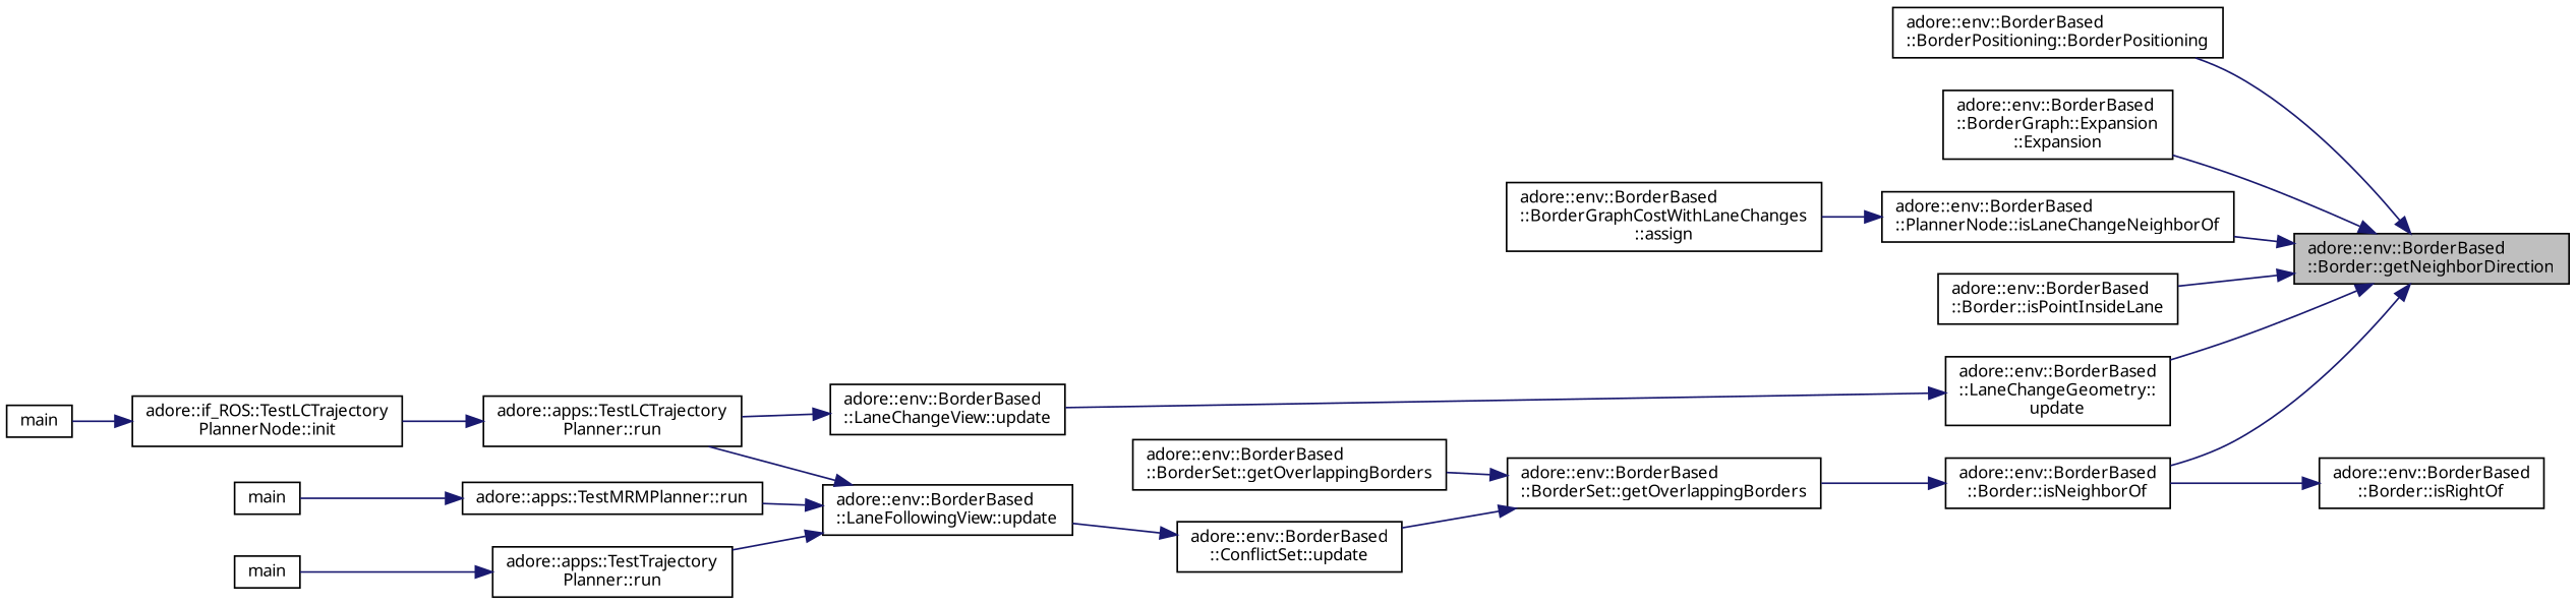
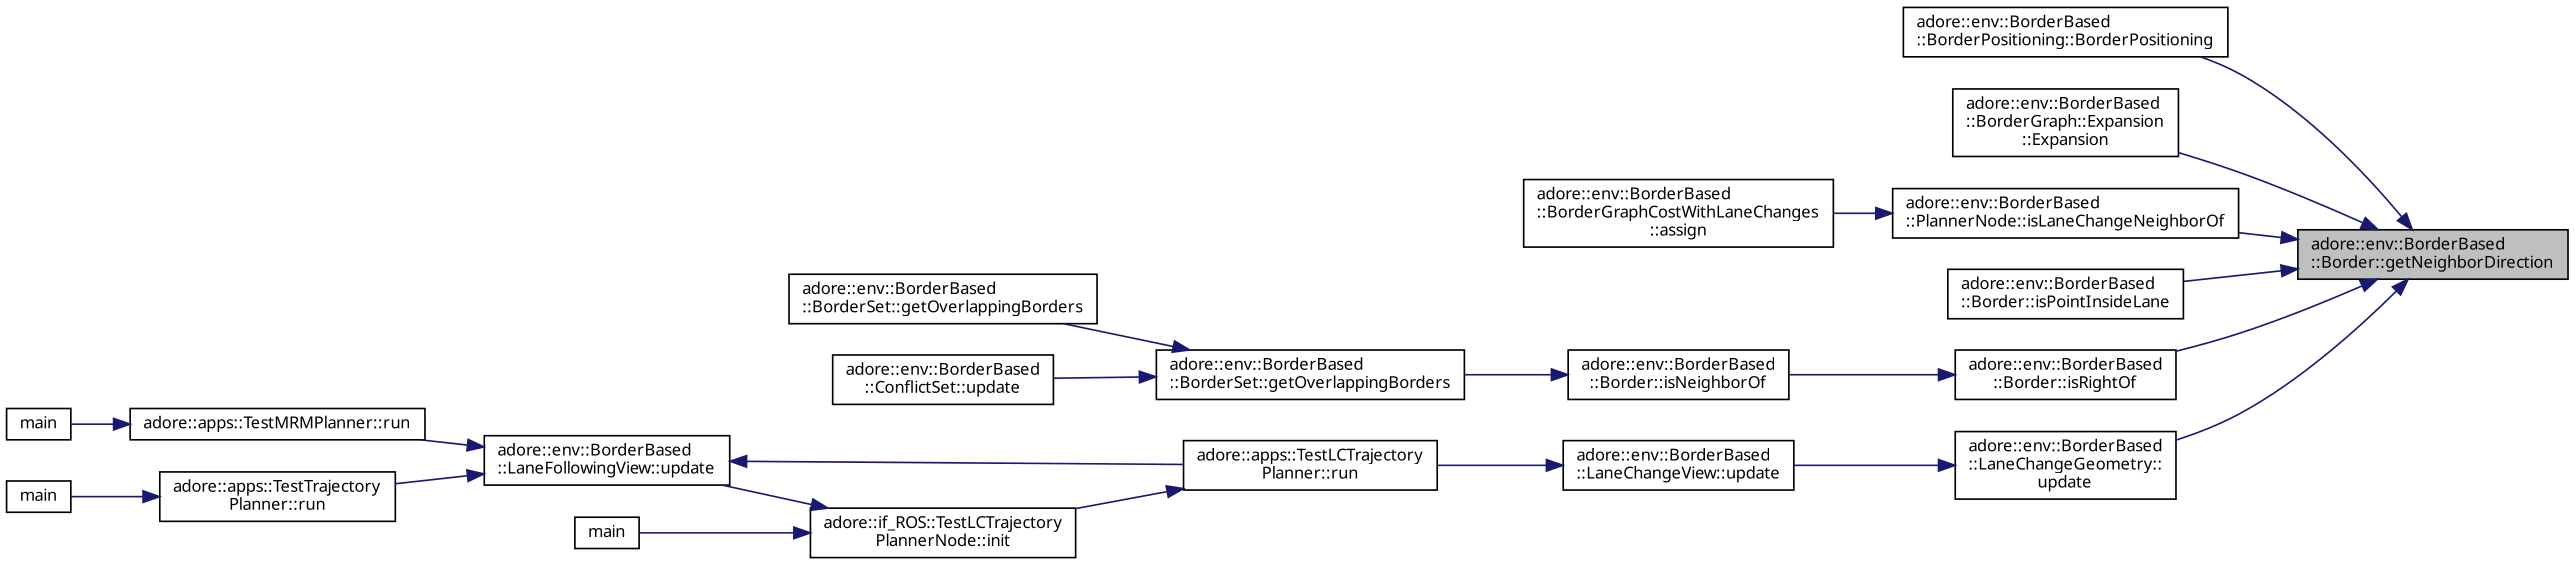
  digraph {
    fontname="Noto Sans"
    rankdir=RL
    node [color=black fillcolor=white fontname="Noto Sans" fontsize=10 shape=record style=filled]
    edge [color=midnightblue dir=back fontname="Noto Sans" fontsize=10 labelfontname=Helvetica labelfontsize=10 style=solid]
    n1 [fillcolor=grey75 fontcolor=black height=0.2 label="adore::env::BorderBased\l::Border::getNeighborDirection" width=0.4]
    n2 [height=0.2 label="adore::env::BorderBased\l::BorderPositioning::BorderPositioning" width=0.4]
    n3 [height=0.2 label="adore::env::BorderBased\l::BorderGraph::Expansion\l::Expansion" width=0.4]
    n4 [height=0.2 label="adore::env::BorderBased\l::PlannerNode::isLaneChangeNeighborOf" width=0.4]
    n5 [height=0.2 label="adore::env::BorderBased\l::Border::isPointInsideLane" width=0.4]
    n6 [height=0.2 label="adore::env::BorderBased\l::Border::isRightOf" width=0.4]
    n7 [height=0.2 label="adore::env::BorderBased\l::LaneChangeGeometry::\lupdate" width=0.4]
    n8 [height=0.2 label="adore::env::BorderBased\l::BorderGraphCostWithLaneChanges\l::assign" width=0.4]
    n9 [height=0.2 label="adore::env::BorderBased\l::Border::isNeighborOf" width=0.4]
    n10 [height=0.2 label="adore::env::BorderBased\l::LaneChangeView::update" width=0.4]
    n11 [height=0.2 label="adore::env::BorderBased\l::BorderSet::getOverlappingBorders" width=0.4]
    n12 [height=0.2 label="adore::env::BorderBased\l::BorderSet::getOverlappingBorders" width=0.4]
    n13 [height=0.2 label="adore::env::BorderBased\l::ConflictSet::update" width=0.4]
    n14 [height=0.2 label="adore::env::BorderBased\l::LaneFollowingView::update" width=0.4]
    n15 [height=0.2 label="adore::apps::TestLCTrajectory\lPlanner::run" width=0.4]
    n16 [height=0.2 label="adore::apps::TestMRMPlanner::run" width=0.4]
    n17 [height=0.2 label="adore::apps::TestTrajectory\lPlanner::run" width=0.4]
    n18 [height=0.2 label="adore::if_ROS::TestLCTrajectory\lPlannerNode::init" width=0.4]
    n19 [height=0.2 label=main width=0.4]
    n20 [height=0.2 label=main width=0.4]
    n21 [height=0.2 label=main width=0.4]
    n1 -> n2
    n1 -> n3
    n1 -> n4
    n1 -> n5
-   n1 -> n9
+   n1 -> n6
    n1 -> n7
    n4 -> n8
    n6 -> n9
    n7 -> n10
    n9 -> n11
    n10 -> n15
    n11 -> n12
    n11 -> n13
-   n13 -> n14
+   n18 -> n14
    n14 -> n15
    n14 -> n16
    n14 -> n17
    n15 -> n18
    n16 -> n19
    n17 -> n20
    n18 -> n21
  }
